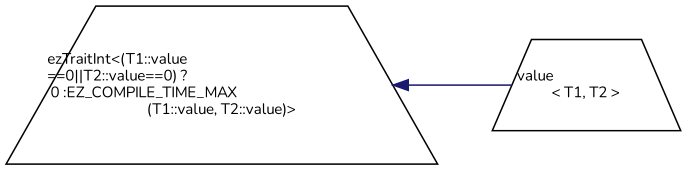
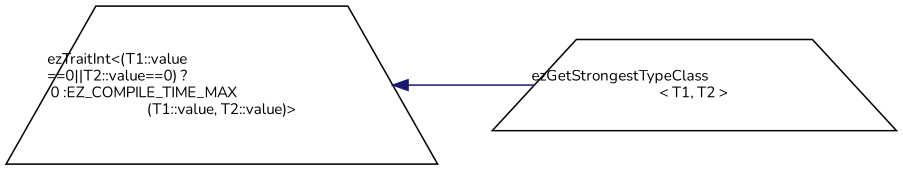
  digraph {
    rankdir=LR
    fontname=Nunito
    node [color=black fillcolor=white fontname=Nunito fontsize=10 shape=trapezium style=filled]
    n1 [height=0.2 label="ezTraitInt\<(T1::value\l==0\|\|T2::value==0) ?\l 0 :EZ_COMPILE_TIME_MAX\l(T1::value, T2::value)\>" width=0.4]
-   n2 [height=0.2 label="value\l\< T1, T2 \>" width=0.4]
+   n2 [height=0.2 label="ezGetStrongestTypeClass\l\< T1, T2 \>" width=0.4]
    n1 -> n2 [color=midnightblue dir=back fontname=Nunito fontsize=10 labelfontname=Helvetica labelfontsize=10 style=solid]
  }
